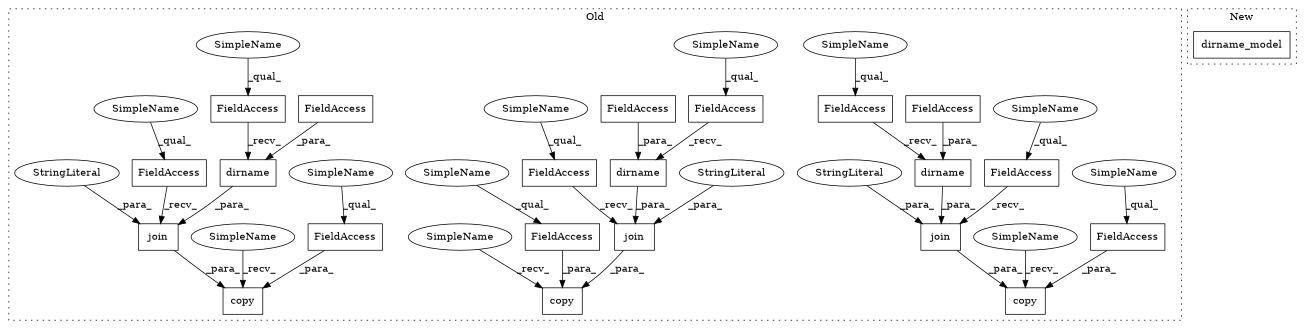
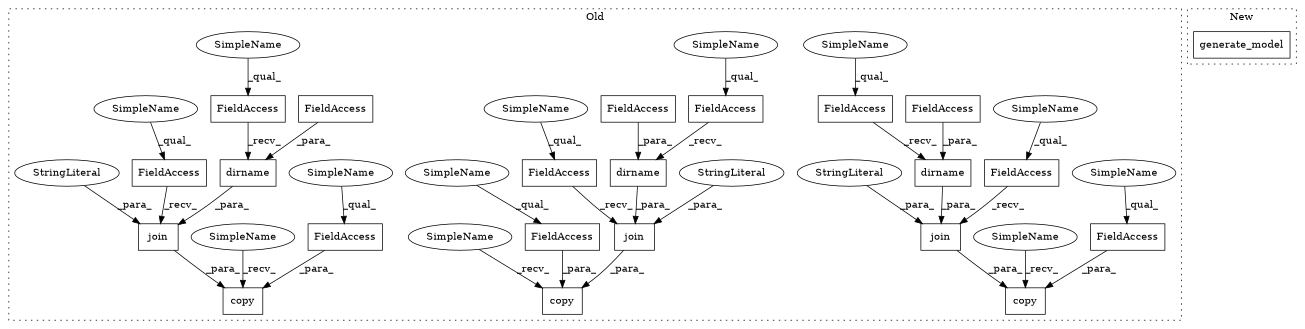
  digraph {
    node [a=22 l="5,1" s=1247 shape=box]
    n1 [a=32 label=join s="1255,1307"]
    n2 [l=7 label=FieldAccess]
    n3 [a=32 l="8,1" label=dirname s="1268,1284"]
    n4 [l=8 label=FieldAccess s=1276]
    n5 [a=45 l=21 label=StringLiteral s=1286 shape=ellipse]
    n6 [l=7 label=FieldAccess s=1142]
    n7 [l=7 label=FieldAccess s=1260]
    n8 [l=7 label=FieldAccess s=1155]
    n9 [l=7 label=FieldAccess s=1036]
    n10 [l=7 label=FieldAccess s=1049]
    n11 [a=32 label=copy s="1242,1326"]
    n12 [l=17 label=FieldAccess s=1309]
    n13 [l=19 label=FieldAccess s=1209]
    n14 [l=19 label=FieldAccess s=1104]
    n15 [a=32 label=join s="1044,1102"]
    n16 [a=32 label=copy s="1031,1123"]
    n17 [a=32 label=join s="1150,1207"]
    n18 [a=32 label=copy s="1137,1228"]
    n19 [a=45 l=26 label=StringLiteral s=1181 shape=ellipse]
    n20 [a=32 l="8,1" label=dirname s="1057,1073"]
    n21 [l=8 label=FieldAccess s=1065]
    n22 [a=32 l="8,1" label=dirname s="1163,1179"]
    n23 [l=8 label=FieldAccess s=1171]
    n24 [a=45 l=27 label=StringLiteral s=1075 shape=ellipse]
    n25 [a=42 l=3 label=SimpleName s=1104 shape=ellipse]
    n26 [a=42 l=3 label=SimpleName s=1309 shape=ellipse]
    n27 [a=42 l=3 label=SimpleName s=1209 shape=ellipse]
    n28 [a=42 l=6 label=SimpleName s=1130 shape=ellipse]
    n29 [a=42 l=6 label=SimpleName s=1235 shape=ellipse]
    n30 [a=42 l=6 label=SimpleName s=1024 shape=ellipse]
    n31 [a=42 l=2 label=SimpleName s=1142 shape=ellipse]
    n32 [a=42 l=2 label=SimpleName s=1155 shape=ellipse]
    n33 [a=42 l=2 label=SimpleName s=1260 shape=ellipse]
    n34 [a=42 l=2 label=SimpleName s=1036 shape=ellipse]
    n35 [a=42 l=2 label=SimpleName shape=ellipse]
    n36 [a=42 l=2 label=SimpleName s=1049 shape=ellipse]
-   n37 [a=32 l=16 label=dirname_model s=1610]
+   n37 [a=32 l=16 label=generate_model s=1610]
    subgraph cluster_1 {
      label=Old
      style=dotted
      n1
      n2
      n3
      n4
      n5
      n6
      n7
      n8
      n9
      n10
      n11
      n12
      n13
      n14
      n15
      n16
      n17
      n18
      n19
      n20
      n21
      n22
      n23
      n24
      n25
      n26
      n27
      n28
      n29
      n30
      n31
      n32
      n33
      n34
      n35
      n36
    }
    subgraph cluster_2 {
      label=New
      style=dotted
      n37
    }
    n1 -> n11 [label=_para_]
    n2 -> n1 [label=_recv_]
    n3 -> n1 [label=_para_]
    n4 -> n3 [label=_para_]
    n5 -> n1 [label=_para_]
    n6 -> n17 [label=_recv_]
    n7 -> n3 [label=_recv_]
    n8 -> n22 [label=_recv_]
    n9 -> n15 [label=_recv_]
    n10 -> n20 [label=_recv_]
    n12 -> n11 [label=_para_]
    n13 -> n18 [label=_para_]
    n14 -> n16 [label=_para_]
    n15 -> n16 [label=_para_]
    n17 -> n18 [label=_para_]
    n19 -> n17 [label=_para_]
    n20 -> n15 [label=_para_]
    n21 -> n20 [label=_para_]
    n22 -> n17 [label=_para_]
    n23 -> n22 [label=_para_]
    n24 -> n15 [label=_para_]
    n25 -> n14 [label=_qual_]
    n26 -> n12 [label=_qual_]
    n27 -> n13 [label=_qual_]
    n28 -> n18 [label=_recv_]
    n29 -> n11 [label=_recv_]
    n30 -> n16 [label=_recv_]
    n31 -> n6 [label=_qual_]
    n32 -> n8 [label=_qual_]
    n33 -> n7 [label=_qual_]
    n34 -> n9 [label=_qual_]
    n35 -> n2 [label=_qual_]
    n36 -> n10 [label=_qual_]
  }
